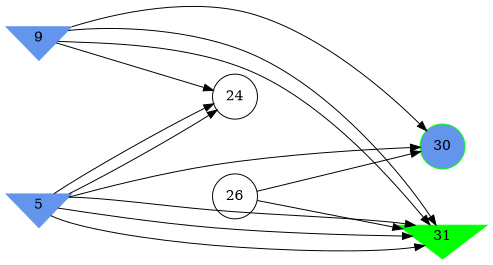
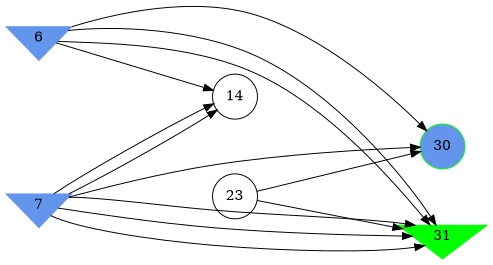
  digraph {
    rankdir=LR
    ranksep=2.0
    node [color=cornflowerblue shape=invtriangle style=filled]
-   6 [label=9]
-   7 [label=5]
-   14 [color=black shape=circle label=24 style=""]
-   23 [color=black shape=circle label=26 style=""]
+   6
+   7
+   14 [color=black shape=circle style=""]
+   23 [color=black shape=circle style=""]
    30 [color=green fillcolor=cornflowerblue shape=circle]
    31 [color=green]
    subgraph sub_1 {
      rank=same
      6
      7
    }
    subgraph sub_2 {
      rank=same
      14
      23
    }
    subgraph sub_3 {
      rank=same
      30
      31
    }
    6 -> 14
    6 -> 30
    6 -> 31
    6 -> 31
    7 -> 14
    7 -> 14
    7 -> 30
    7 -> 31
    7 -> 31
    7 -> 31
    23 -> 30
    23 -> 31
  }
